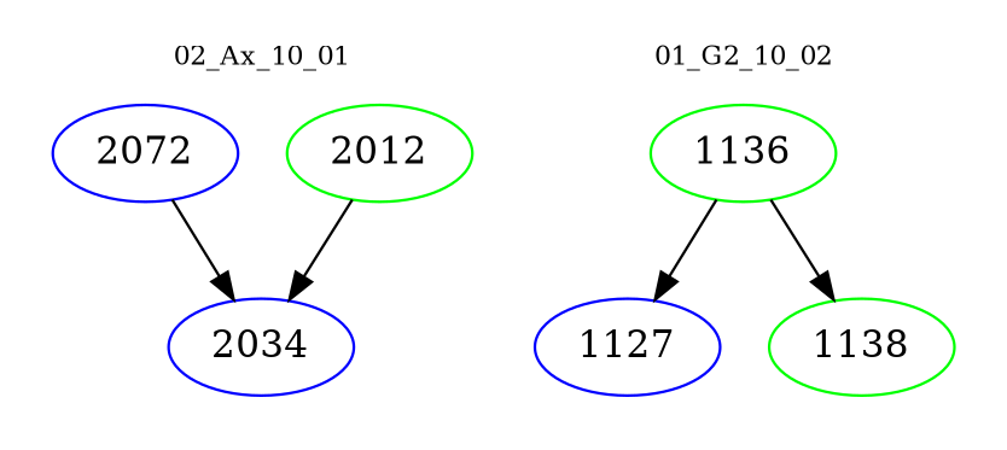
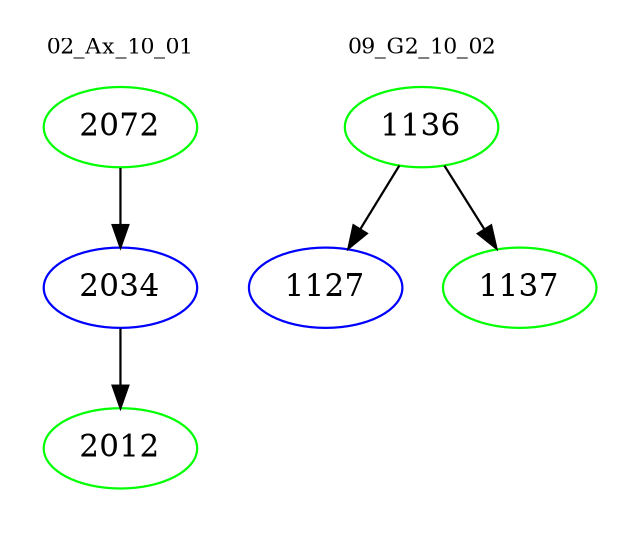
  digraph {
    node [color=blue]
    edge [color=black]
    n1 [label=2034]
    n2 [color=green label=2012]
-   n3 [label=2072]
+   n3 [color=green label=2072]
    n4 [color=green label=1136]
    n5 [label=1127]
-   n6 [color=green label=1138]
+   n6 [color=green label=1137]
    subgraph cluster_1 {
      color=white
      fontsize=10
      label="02_Ax_10_01"
      n1
      n2
      n3
    }
    subgraph cluster_2 {
      color=white
      fontsize=10
-     label="01_G2_10_02"
+     label="09_G2_10_02"
      n4
      n5
      n6
    }
-   n2 -> n1
+   n1 -> n2
    n3 -> n1
    n4 -> n5
    n4 -> n6
  }
